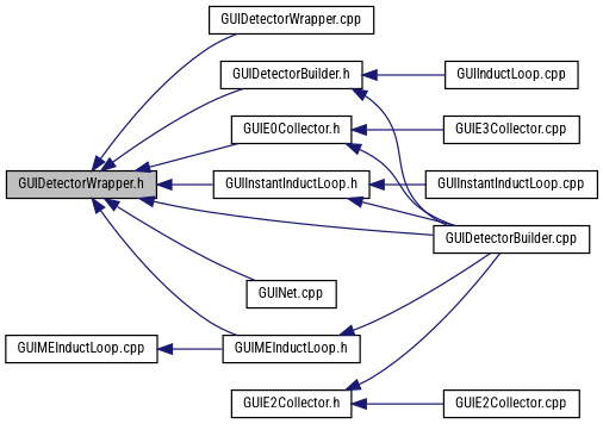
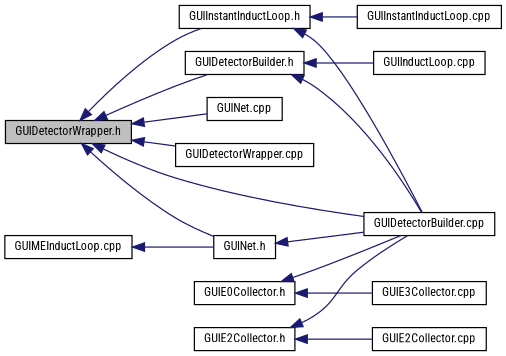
  digraph {
    fontname="Roboto Condensed"
    rankdir=LR
    node [color=black fillcolor=white fontname="Roboto Condensed" fontsize=10 shape=record style=filled]
    edge [color=midnightblue dir=back fontname="Roboto Condensed" fontsize=10 labelfontname=Helvetica labelfontsize=10 style=solid]
    n1 [fillcolor=grey75 fontcolor=black height=0.2 label="GUIDetectorWrapper.h" width=0.4]
    n2 [height=0.2 label="GUIDetectorWrapper.cpp" width=0.4]
    n3 [height=0.2 label="GUIE0Collector.h" width=0.4]
    n4 [height=0.2 label="GUIDetectorBuilder.h" width=0.4]
    n5 [height=0.2 label="GUIInstantInductLoop.h" width=0.4]
    n6 [height=0.2 label="GUINet.cpp" width=0.4]
-   n7 [height=0.2 label="GUIMEInductLoop.h" width=0.4]
+   n7 [height=0.2 label="GUINet.h" width=0.4]
    n8 [height=0.2 label="GUIDetectorBuilder.cpp" width=0.4]
    n9 [height=0.2 label="GUIE2Collector.h" width=0.4]
    n10 [height=0.2 label="GUIE2Collector.cpp" width=0.4]
    n11 [height=0.2 label="GUIE3Collector.cpp" width=0.4]
    n12 [height=0.2 label="GUIInductLoop.cpp" width=0.4]
    n13 [height=0.2 label="GUIInstantInductLoop.cpp" width=0.4]
    n14 [height=0.2 label="GUIMEInductLoop.cpp" width=0.4]
    n1 -> n2
-   n1 -> n3
    n1 -> n4
    n1 -> n5
    n1 -> n6
    n1 -> n7
    n1 -> n8
    n3 -> n8
    n3 -> n11
    n4 -> n8
    n4 -> n12
    n5 -> n8
    n5 -> n13
    n7 -> n8
    n9 -> n8
    n9 -> n10
    n14 -> n7
  }
